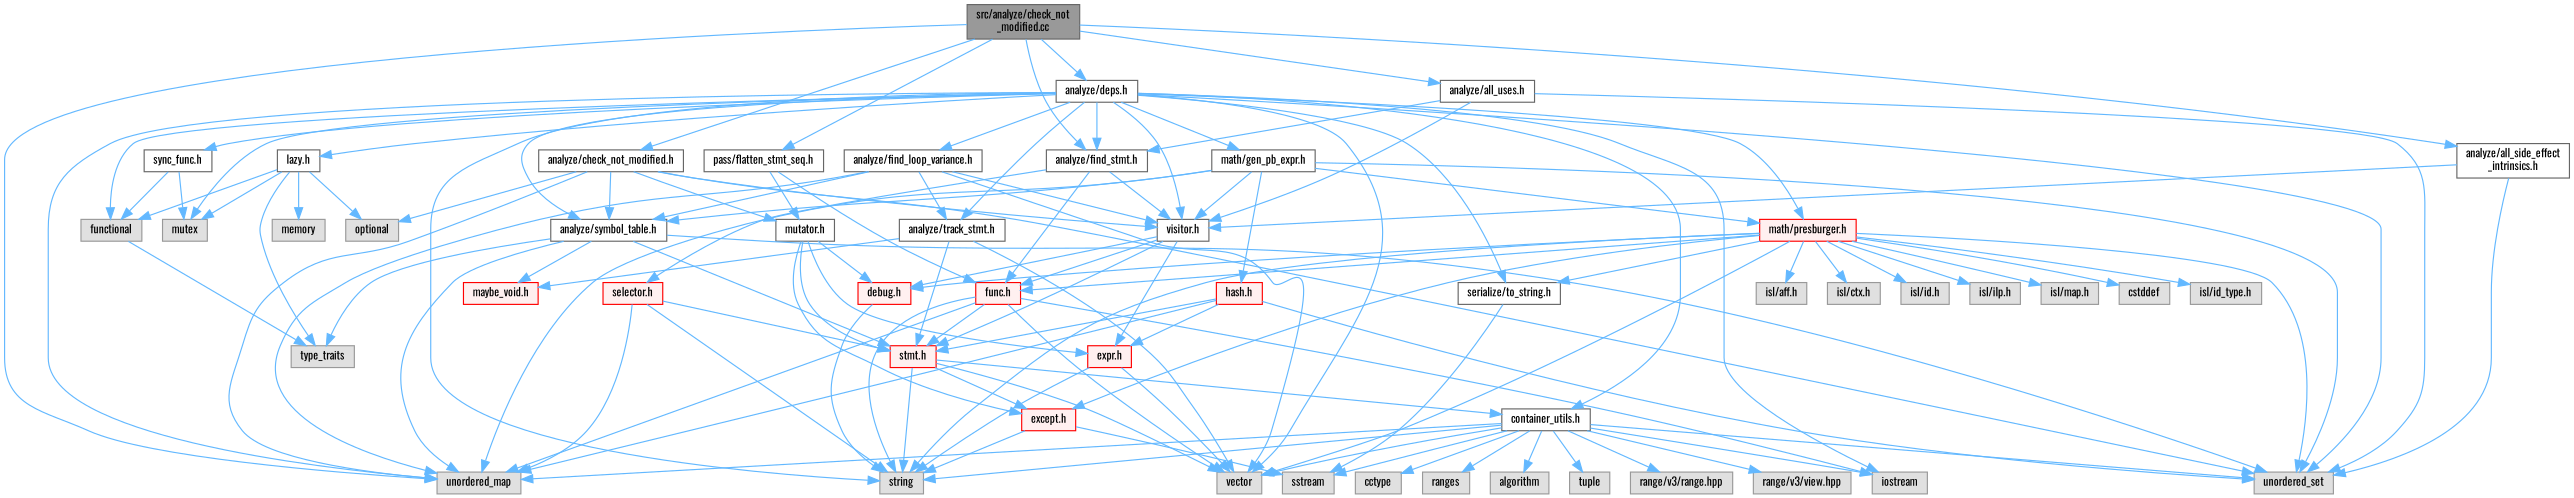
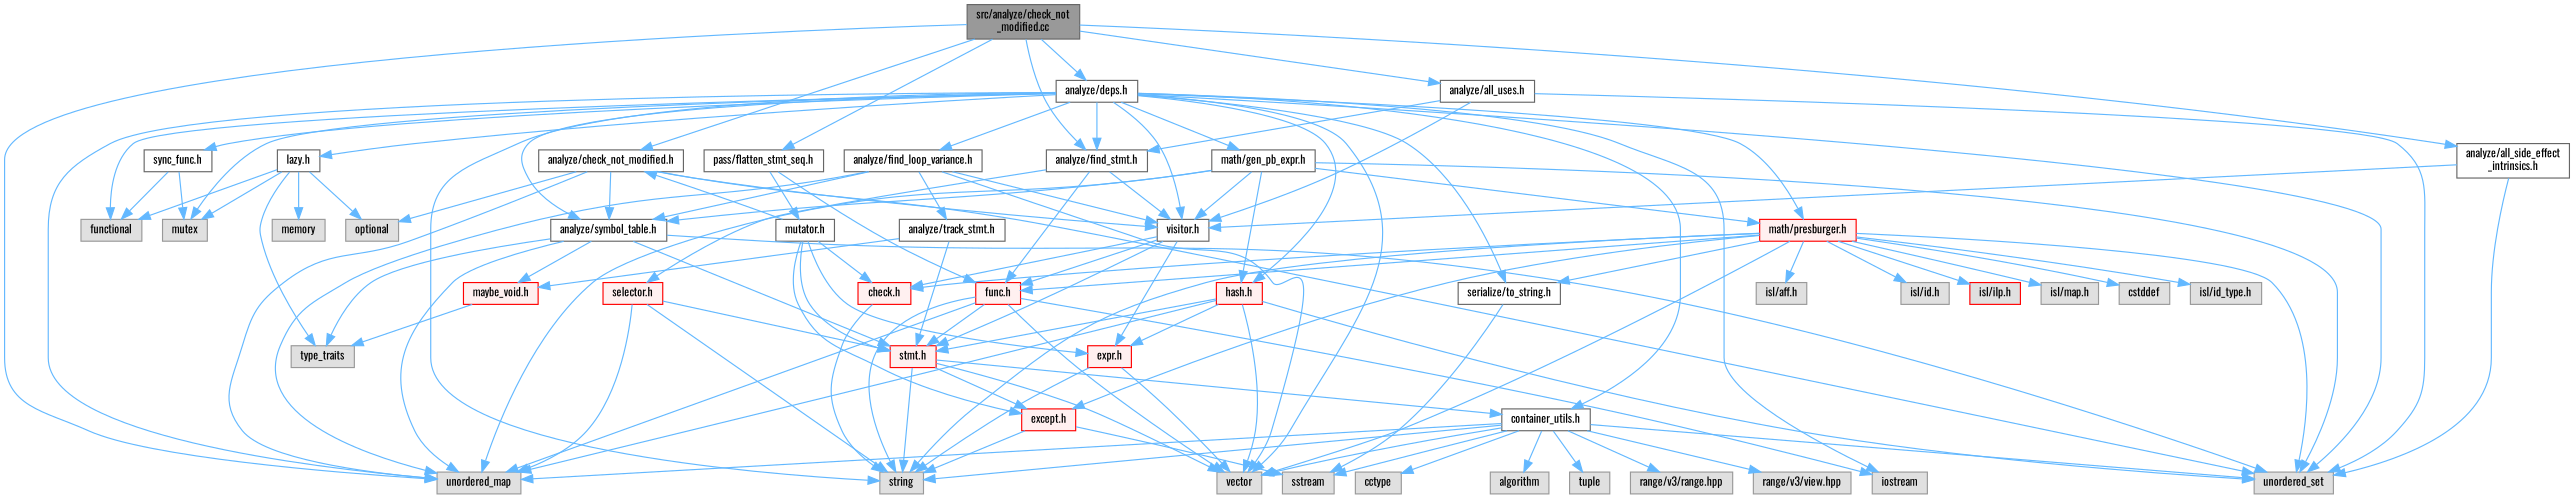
  digraph {
    fontname=Oswald
    node [color=grey60 fillcolor="#E0E0E0" fontname=Oswald fontsize=10 shape=box style=filled]
    edge [color=steelblue1 fontname=Oswald fontsize=10 labelfontname=Helvetica labelfontsize=10 style=solid]
    n1 [color=gray40 fillcolor=grey60 fontcolor=black height=0.2 label="src/analyze/check_not\l_modified.cc" width=0.4]
    n2 [height=0.2 label=unordered_map width=0.4]
    n3 [color=grey40 fillcolor=white height=0.2 label="analyze/all_side_effect\l_intrinsics.h" width=0.4]
    n4 [color=grey40 fillcolor=white height=0.2 label="analyze/all_uses.h" width=0.4]
    n5 [color=grey40 fillcolor=white height=0.2 label="analyze/find_stmt.h" width=0.4]
    n6 [color=grey40 fillcolor=white height=0.2 label="analyze/check_not_modified.h" width=0.4]
    n7 [color=grey40 fillcolor=white height=0.2 label="analyze/deps.h" width=0.4]
    n8 [color=grey40 fillcolor=white height=0.2 label="pass/flatten_stmt_seq.h" width=0.4]
    n9 [height=0.2 label=unordered_set width=0.4]
    n10 [color=grey40 fillcolor=white height=0.2 label="visitor.h" width=0.4]
    n11 [color=red fillcolor="#FFF0F0" height=0.2 label="func.h" width=0.4]
    n12 [color=red fillcolor="#FFF0F0" height=0.2 label="selector.h" width=0.4]
    n13 [height=0.2 label=optional width=0.4]
    n14 [color=grey40 fillcolor=white height=0.2 label="analyze/symbol_table.h" width=0.4]
    n15 [color=grey40 fillcolor=white height=0.2 label="mutator.h" width=0.4]
    n16 [height=0.2 label=string width=0.4]
    n17 [height=0.2 label=vector width=0.4]
    n18 [height=0.2 label=iostream width=0.4]
    n19 [color=grey40 fillcolor=white height=0.2 label="container_utils.h" width=0.4]
    n20 [height=0.2 label=functional width=0.4]
    n21 [height=0.2 label=mutex width=0.4]
    n22 [color=grey40 fillcolor=white height=0.2 label="analyze/find_loop_variance.h" width=0.4]
    n23 [color=grey40 fillcolor=white height=0.2 label="analyze/track_stmt.h" width=0.4]
    n24 [color=grey40 fillcolor=white height=0.2 label="lazy.h" width=0.4]
    n25 [color=grey40 fillcolor=white height=0.2 label="math/gen_pb_expr.h" width=0.4]
    n26 [color=red fillcolor="#FFF0F0" height=0.2 label="math/presburger.h" width=0.4]
    n27 [color=grey40 fillcolor=white height=0.2 label="serialize/to_string.h" width=0.4]
    n28 [color=grey40 fillcolor=white height=0.2 label="sync_func.h" width=0.4]
-   n29 [color=red fillcolor="#FFF0F0" height=0.2 label="debug.h" width=0.4]
+   n29 [color=red fillcolor="#FFF0F0" height=0.2 label="check.h" width=0.4]
    n30 [color=red fillcolor="#FFF0F0" height=0.2 label="expr.h" width=0.4]
    n31 [color=red fillcolor="#FFF0F0" height=0.2 label="stmt.h" width=0.4]
    n32 [color=red fillcolor="#FFF0F0" height=0.2 label="except.h" width=0.4]
    n33 [height=0.2 label=algorithm width=0.4]
    n34 [height=0.2 label=cctype width=0.4]
-   n35 [height=0.2 label=ranges width=0.4]
    n36 [height=0.2 label=sstream width=0.4]
    n37 [height=0.2 label=tuple width=0.4]
    n38 [height=0.2 label="range/v3/range.hpp" width=0.4]
    n39 [height=0.2 label="range/v3/view.hpp" width=0.4]
    n40 [height=0.2 label=type_traits width=0.4]
    n41 [color=red fillcolor="#FFF0F0" height=0.2 label="maybe_void.h" width=0.4]
    n42 [height=0.2 label=memory width=0.4]
    n43 [color=red fillcolor="#FFF0F0" height=0.2 label="hash.h" width=0.4]
    n44 [height=0.2 label=cstddef width=0.4]
    n45 [height=0.2 label="isl/id_type.h" width=0.4]
    n46 [height=0.2 label="isl/aff.h" width=0.4]
-   n47 [height=0.2 label="isl/ctx.h" width=0.4]
    n48 [height=0.2 label="isl/id.h" width=0.4]
-   n49 [height=0.2 label="isl/ilp.h" width=0.4]
+   n49 [color=red height=0.2 label="isl/ilp.h" width=0.4]
    n50 [height=0.2 label="isl/map.h" width=0.4]
    n1 -> n2
    n1 -> n3
    n1 -> n4
    n1 -> n5
    n1 -> n6
    n1 -> n7
    n1 -> n8
    n3 -> n9
    n3 -> n10
    n4 -> n5
    n4 -> n9
    n4 -> n10
    n5 -> n10
    n5 -> n11
    n5 -> n12
    n6 -> n2
    n6 -> n9
    n6 -> n10
    n6 -> n13
    n6 -> n14
-   n6 -> n15
+   n15 -> n6
    n7 -> n2
    n7 -> n5
    n7 -> n9
    n7 -> n10
    n7 -> n14
    n7 -> n16
    n7 -> n17
    n7 -> n18
    n7 -> n19
    n7 -> n20
    n7 -> n21
    n7 -> n22
-   n7 -> n23
+   n7 -> n43
    n7 -> n24
    n7 -> n25
    n7 -> n26
    n7 -> n27
    n7 -> n28
    n8 -> n11
    n8 -> n15
    n10 -> n11
    n10 -> n29
    n10 -> n30
    n10 -> n31
    n11 -> n2
    n11 -> n16
    n11 -> n17
    n11 -> n18
    n11 -> n31
    n12 -> n2
    n12 -> n16
    n12 -> n31
    n14 -> n2
    n14 -> n9
    n14 -> n31
    n14 -> n40
    n14 -> n41
    n15 -> n29
    n15 -> n30
    n15 -> n31
    n15 -> n32
    n19 -> n2
    n19 -> n9
    n19 -> n16
    n19 -> n17
-   n19 -> n18
    n19 -> n33
    n19 -> n34
-   n19 -> n35
    n19 -> n36
    n19 -> n37
    n19 -> n38
    n19 -> n39
    n22 -> n2
    n22 -> n10
    n22 -> n14
    n22 -> n17
    n22 -> n23
-   n23 -> n17
+   n43 -> n17
    n23 -> n31
    n23 -> n41
    n24 -> n13
    n24 -> n20
    n24 -> n21
    n24 -> n40
    n24 -> n42
    n25 -> n2
    n25 -> n9
    n25 -> n10
    n25 -> n14
    n25 -> n26
    n25 -> n43
    n26 -> n9
    n26 -> n11
    n26 -> n16
    n26 -> n17
    n26 -> n27
    n26 -> n29
    n26 -> n32
    n26 -> n44
    n26 -> n45
    n26 -> n46
-   n26 -> n47
    n26 -> n48
    n26 -> n49
    n26 -> n50
    n27 -> n36
    n28 -> n20
    n28 -> n21
    n29 -> n16
    n30 -> n16
    n30 -> n17
    n31 -> n16
    n31 -> n17
    n31 -> n19
    n31 -> n32
    n32 -> n16
    n32 -> n36
-   n20 -> n40
+   n41 -> n40
    n43 -> n2
    n43 -> n9
    n43 -> n30
    n43 -> n31
  }
